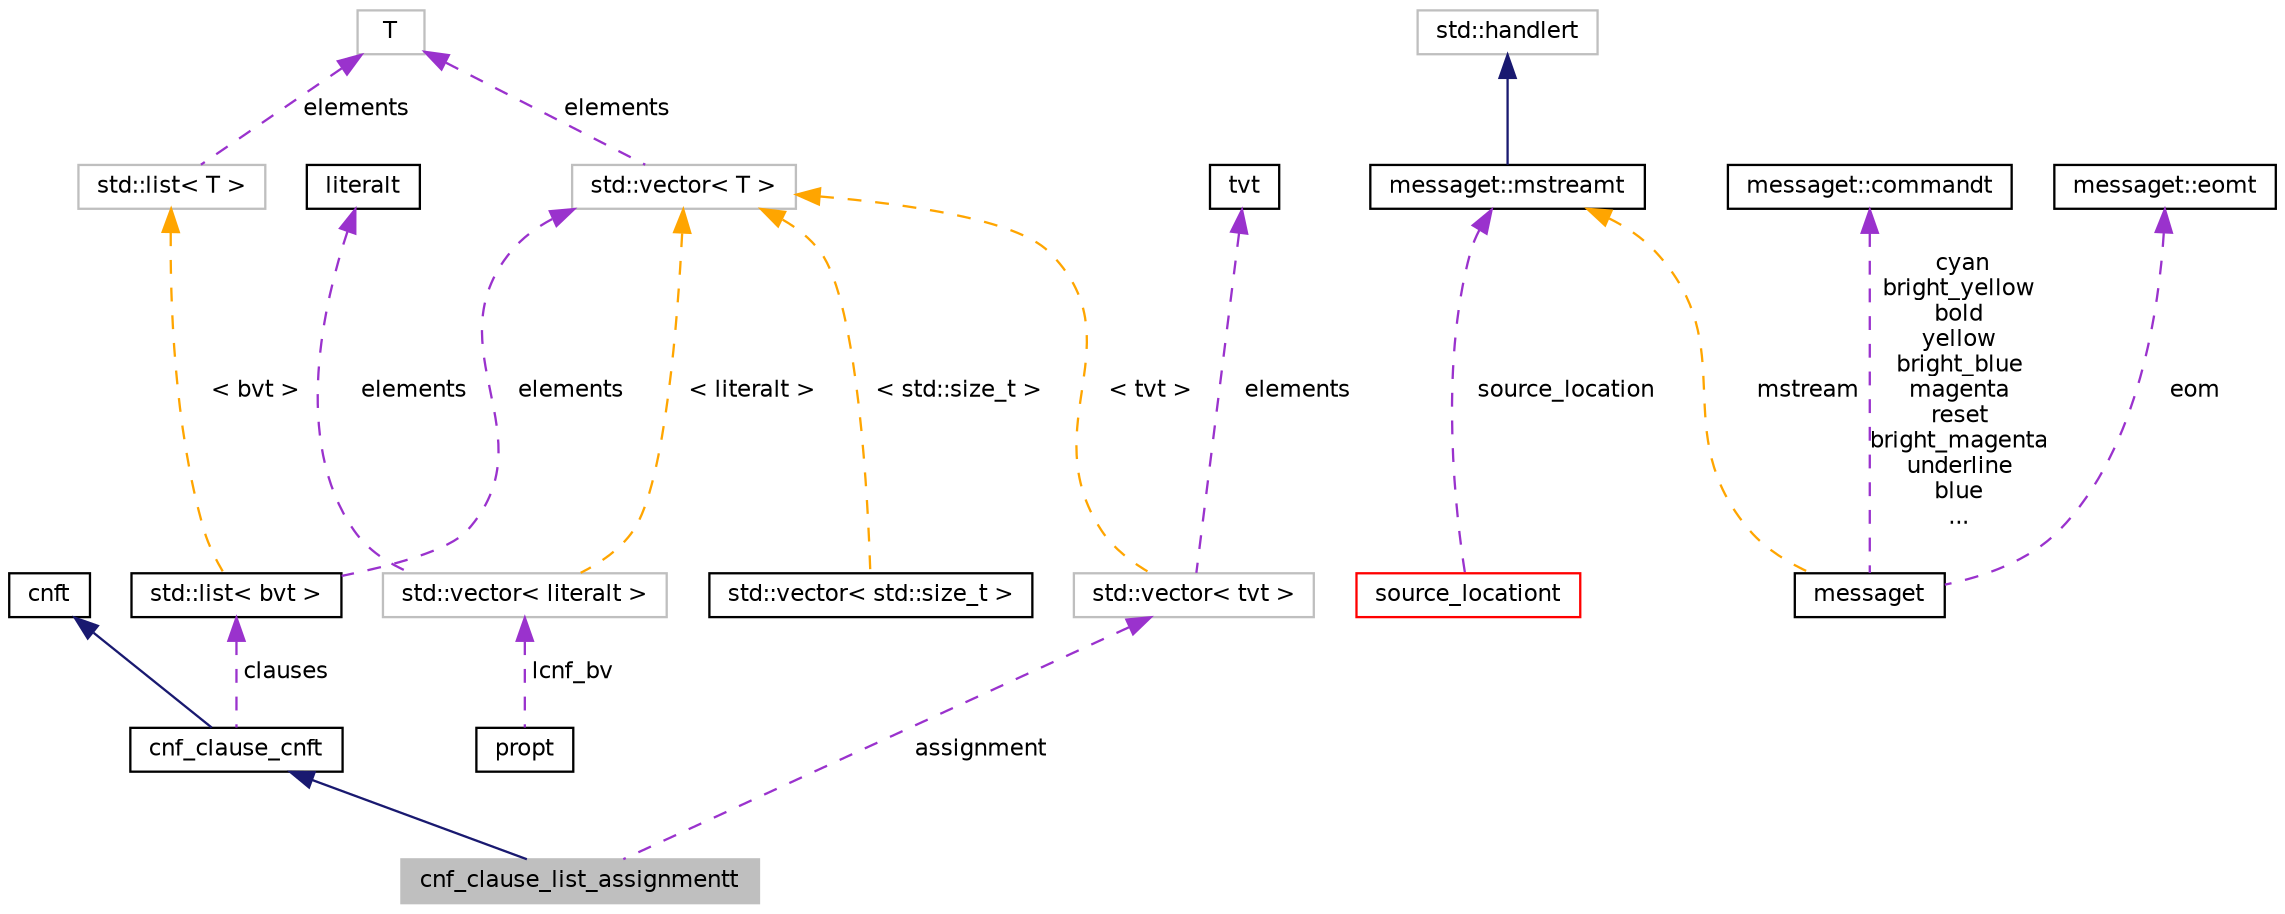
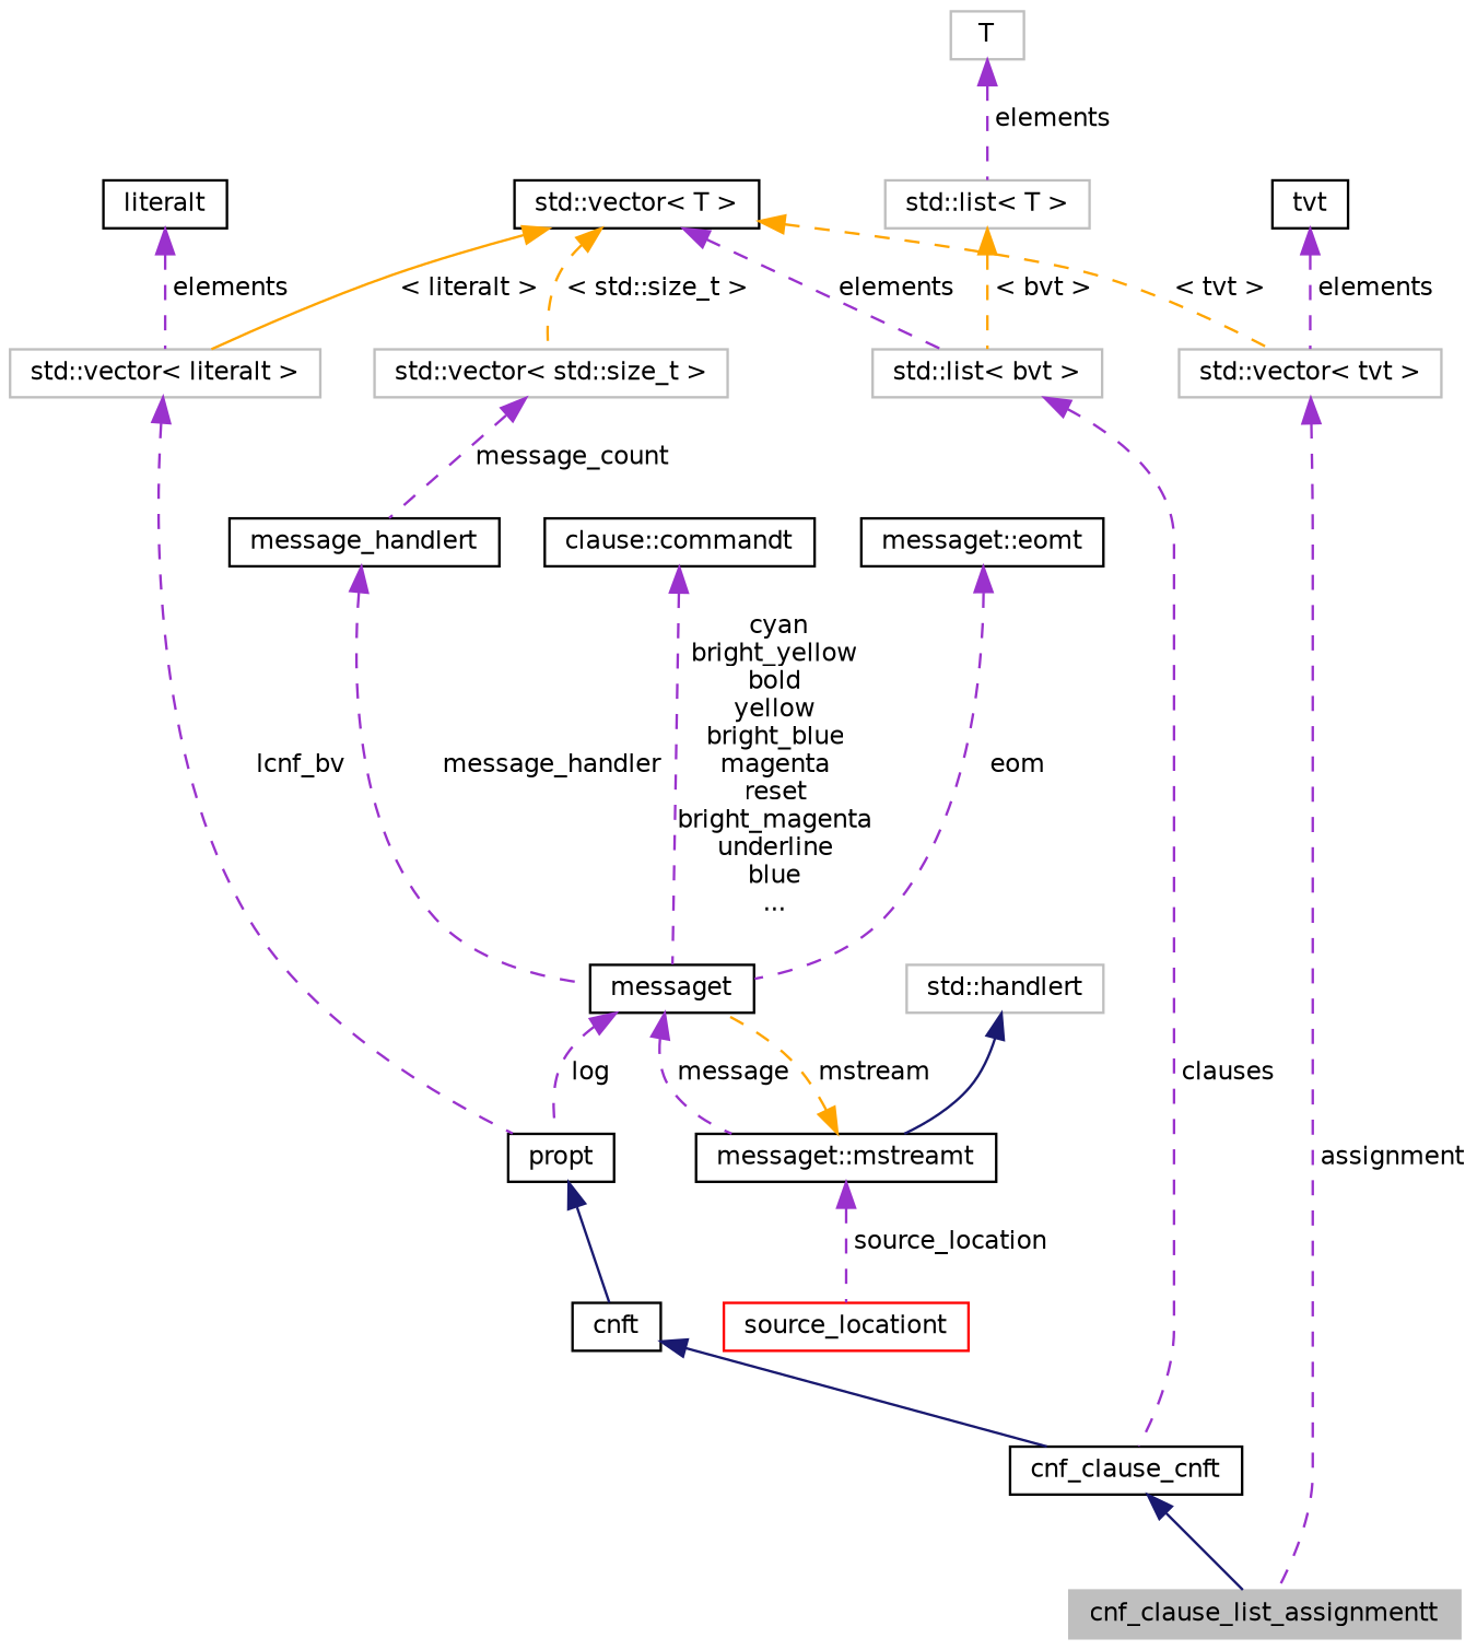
  digraph {
    node [color=black fontname=Helvetica fontsize=10 shape=record]
    edge [color=darkorchid3 dir=back fontname=Helvetica fontsize=10 labelfontname=Helvetica labelfontsize=10 style=dashed]
    n1 [color=grey75 fillcolor=grey75 fontcolor=black height=0.2 label=cnf_clause_list_assignmentt style=filled width=0.4]
    n2 [height=0.2 label=cnf_clause_cnft width=0.4]
    n3 [height=0.2 label=cnft width=0.4]
    n4 [height=0.2 label=propt width=0.4]
    n5 [height=0.2 label=messaget width=0.4]
    n6 [height=0.2 label="messaget::mstreamt" width=0.4]
    n7 [color=red height=0.2 label=source_locationt width=0.4]
-   n9 [height=0.2 label="std::vector\< std::size_t \>" width=0.4]
-   n10 [color=grey75 height=0.2 label="std::vector\< T \>" width=0.4]
+   n8 [height=0.2 label=message_handlert width=0.4]
+   n9 [color=grey75 height=0.2 label="std::vector\< std::size_t \>" width=0.4]
+   n10 [height=0.2 label="std::vector\< T \>" width=0.4]
    n11 [color=grey75 height=0.2 label="std::vector\< literalt \>" width=0.4]
-   n12 [height=0.2 label="std::list\< bvt \>" width=0.4]
+   n12 [color=grey75 height=0.2 label="std::list\< bvt \>" width=0.4]
    n13 [color=grey75 height=0.2 label="std::vector\< tvt \>" width=0.4]
    n14 [color=grey75 height=0.2 label=T width=0.4]
    n15 [color=grey75 height=0.2 label="std::list\< T \>" width=0.4]
-   n16 [height=0.2 label="messaget::commandt" width=0.4]
+   n16 [height=0.2 label="clause::commandt" width=0.4]
    n17 [color=grey75 height=0.2 label="std::handlert" width=0.4]
    n18 [height=0.2 label="messaget::eomt" width=0.4]
    n19 [height=0.2 label=literalt width=0.4]
    n20 [height=0.2 label=tvt width=0.4]
    n2 -> n1 [color=midnightblue style=solid]
    n3 -> n2 [color=midnightblue style=solid]
+   n4 -> n3 [color=midnightblue style=solid]
+   n5 -> n4 [label=" log"]
+   n5 -> n6 [label=" message"]
    n6 -> n5 [color=orange label=" mstream"]
    n6 -> n7 [label=" source_location"]
+   n8 -> n5 [label=" message_handler"]
+   n9 -> n8 [label=" message_count"]
    n10 -> n9 [color=orange label=" \< std::size_t \>"]
-   n10 -> n11 [color=orange label=" \< literalt \>"]
+   n10 -> n11 [color=orange label=" \< literalt \>" style=solid]
    n10 -> n12 [label=" elements"]
    n10 -> n13 [color=orange label=" \< tvt \>"]
    n11 -> n4 [label=" lcnf_bv"]
    n12 -> n2 [label=" clauses"]
    n13 -> n1 [label=" assignment"]
-   n14 -> n10 [label=" elements"]
    n14 -> n15 [label=" elements"]
    n15 -> n12 [color=orange label=" \< bvt \>"]
    n16 -> n5 [label=" cyan\nbright_yellow\nbold\nyellow\nbright_blue\nmagenta\nreset\nbright_magenta\nunderline\nblue\n..."]
    n17 -> n6 [color=midnightblue style=solid]
    n18 -> n5 [label=" eom"]
    n19 -> n11 [label=" elements"]
    n20 -> n13 [label=" elements"]
  }
